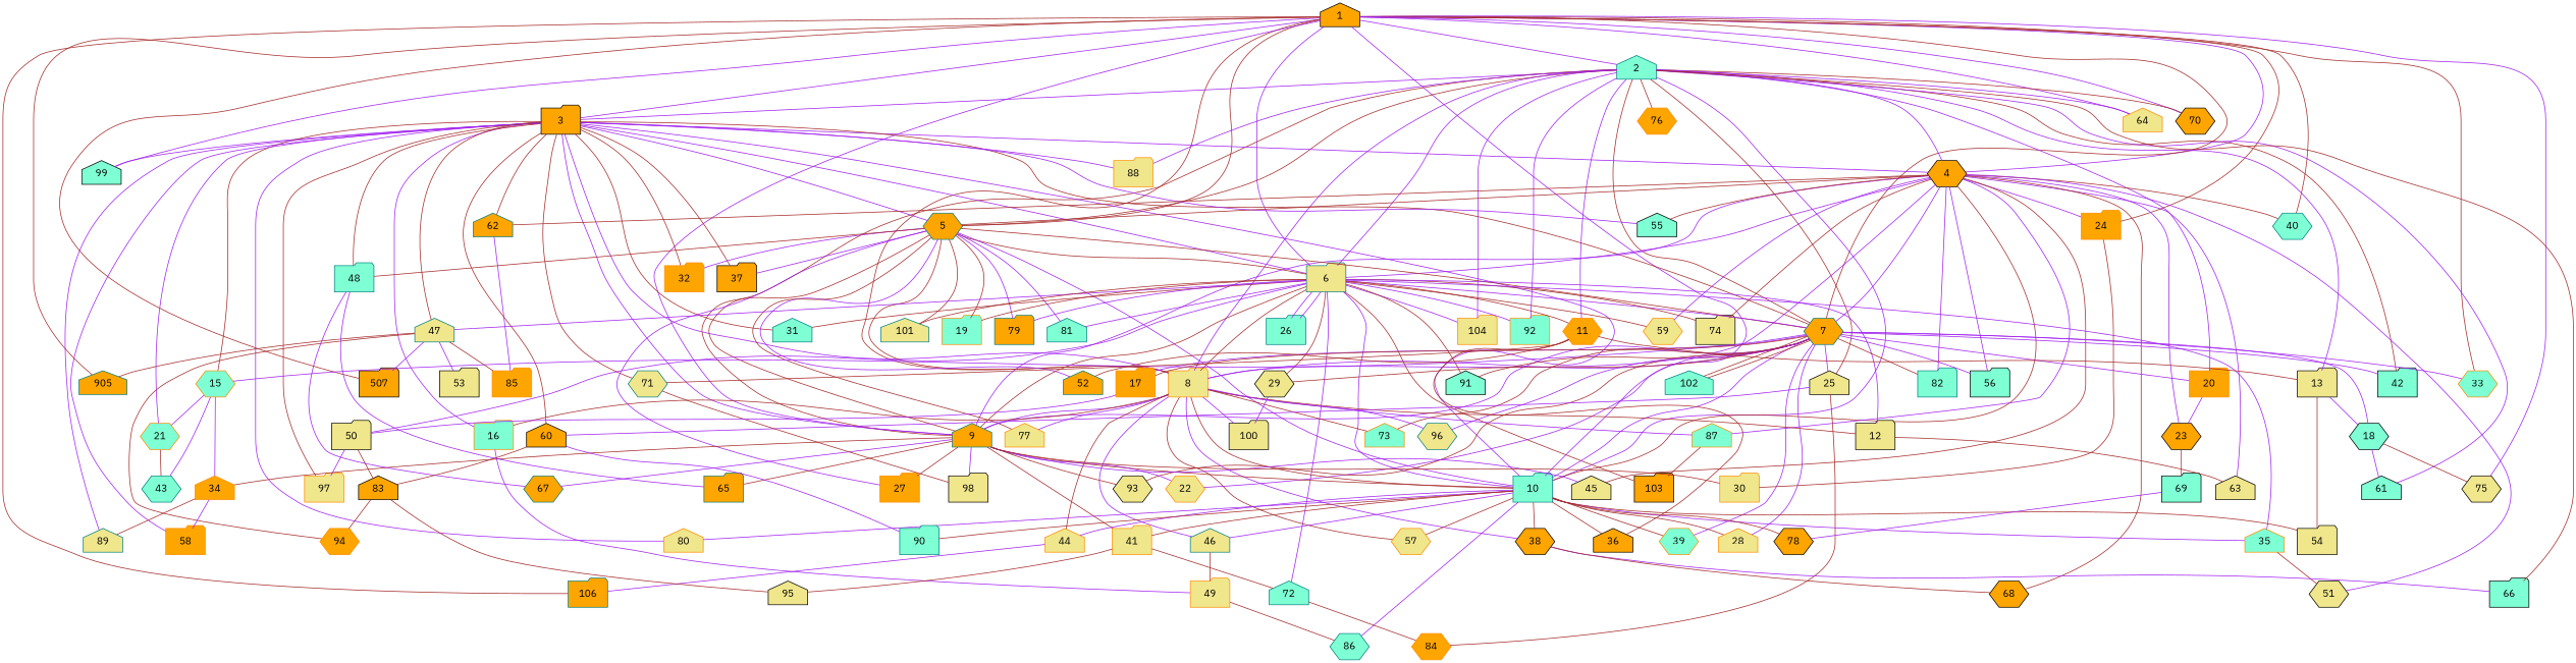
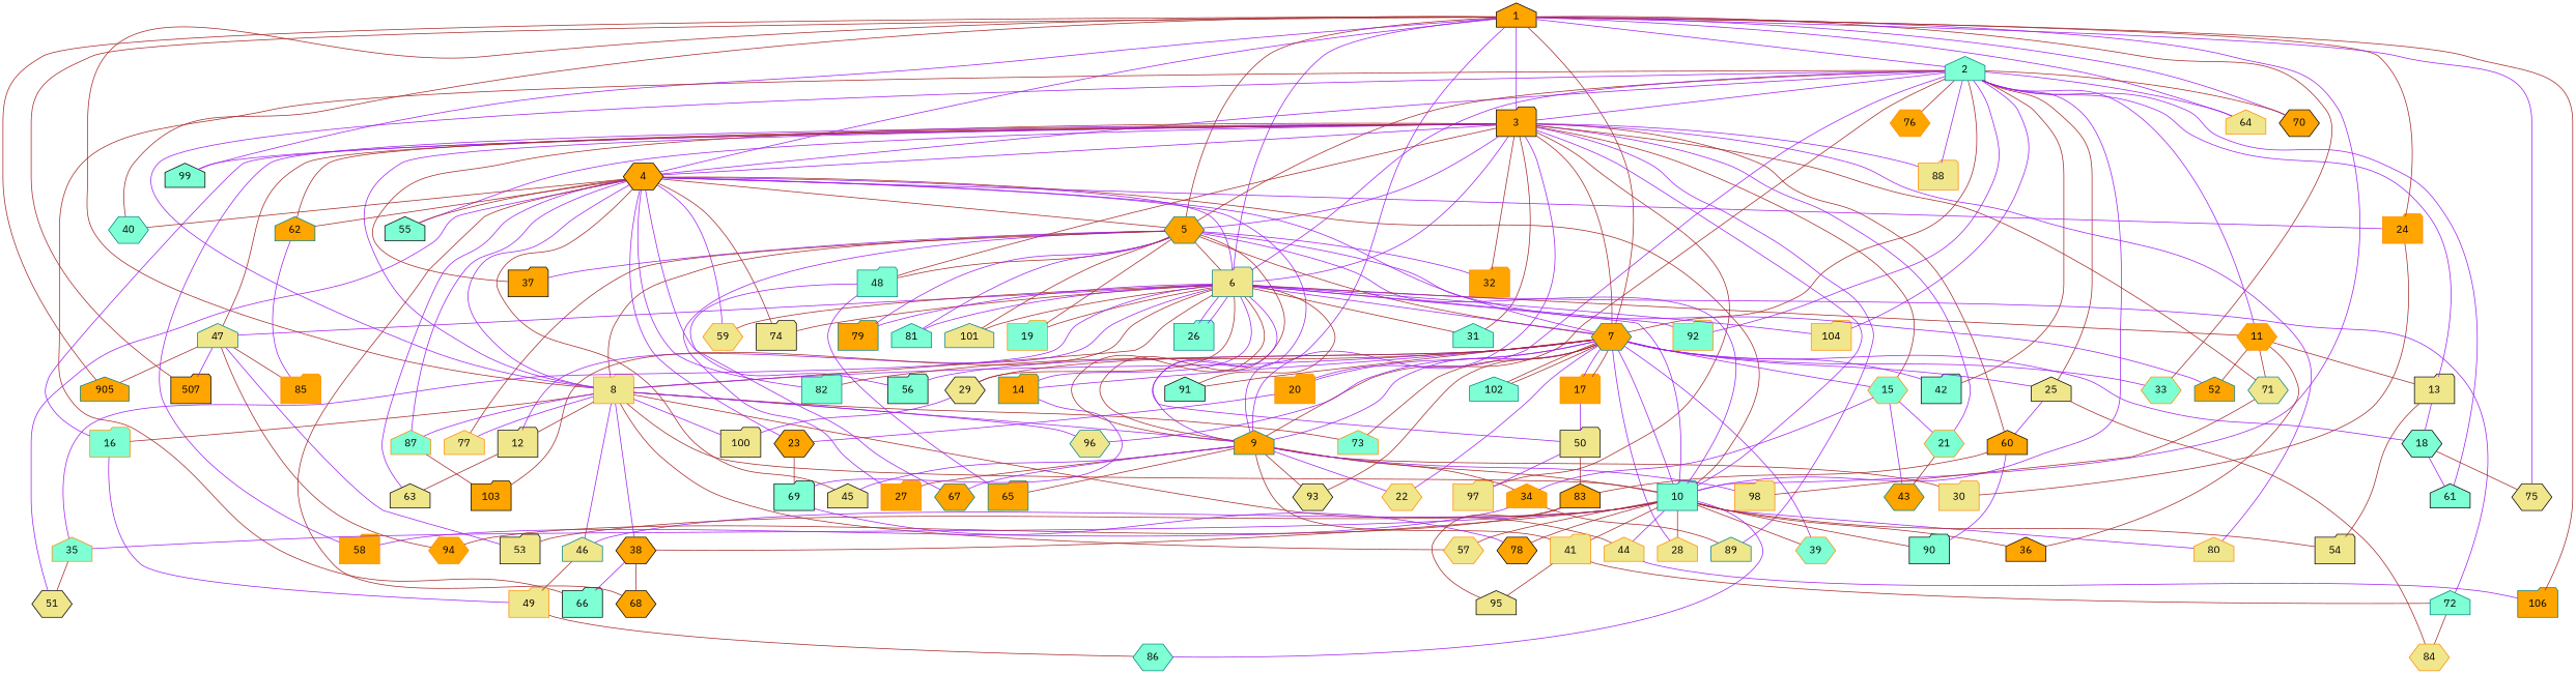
  graph {
    fontname="IBM Plex Sans"
    node [color=black fillcolor=khaki fontname="IBM Plex Sans" shape=folder style=filled]
    edge [color=purple fontname="IBM Plex Sans"]
    1 [fillcolor=orange shape=house]
    2 [color=teal fillcolor=aquamarine shape=house]
    3 [fillcolor=orange]
    4 [fillcolor=orange shape=hexagon]
    5 [color=teal fillcolor=orange shape=hexagon]
    6 [color=teal]
    7 [color=teal fillcolor=orange shape=hexagon]
    8 [color=darkorange]
    9 [color=teal fillcolor=orange shape=house]
    10 [color=teal fillcolor=aquamarine]
    24 [color=darkorange fillcolor=orange]
    33 [color=darkorange fillcolor=aquamarine shape=hexagon]
    40 [color=teal fillcolor=aquamarine shape=hexagon]
    64 [color=darkorange shape=house]
    70 [fillcolor=orange shape=hexagon]
    75 [shape=hexagon]
    99 [fillcolor=aquamarine shape=house]
    n18 [color=teal fillcolor=orange label=905 shape=house]
    106 [color=teal fillcolor=orange]
    n20 [fillcolor=orange label=507]
    11 [color=darkorange fillcolor=orange shape=hexagon]
    13
    20 [color=darkorange fillcolor=orange]
    25 [shape=house]
    42 [fillcolor=aquamarine]
    61 [fillcolor=aquamarine shape=house]
    66 [fillcolor=aquamarine]
    76 [color=darkorange fillcolor=orange shape=hexagon]
    88 [color=darkorange]
    92 [color=darkorange fillcolor=aquamarine]
    104 [color=darkorange]
    15 [color=darkorange fillcolor=aquamarine shape=hexagon]
    16 [color=darkorange fillcolor=aquamarine]
    21 [color=darkorange fillcolor=aquamarine shape=hexagon]
    31 [color=teal fillcolor=aquamarine shape=house]
    32 [color=darkorange fillcolor=orange]
    37 [fillcolor=orange]
    47 [color=teal shape=house]
    48 [color=teal fillcolor=aquamarine]
    55 [fillcolor=aquamarine shape=house]
    58 [color=darkorange fillcolor=orange]
    60 [fillcolor=orange shape=house]
    62 [color=teal fillcolor=orange shape=house]
    71 [color=teal shape=hexagon]
    80 [color=darkorange shape=house]
    89 [color=teal shape=house]
    97 [color=darkorange]
    23 [fillcolor=orange shape=hexagon]
    45 [shape=house]
    51 [shape=hexagon]
    56 [fillcolor=aquamarine]
    59 [color=darkorange shape=hexagon]
    63 [shape=house]
    68 [fillcolor=orange shape=hexagon]
    74
    82 [color=teal fillcolor=aquamarine]
    87 [color=darkorange fillcolor=aquamarine shape=house]
    19 [color=darkorange fillcolor=aquamarine]
    27 [color=darkorange fillcolor=orange]
    52 [color=teal fillcolor=orange shape=house]
    77 [color=darkorange shape=house]
    79 [color=teal fillcolor=orange]
    81 [color=teal fillcolor=aquamarine shape=house]
    101 [color=teal shape=house]
    12
+   14 [color=teal fillcolor=orange]
    26 [color=teal fillcolor=aquamarine]
    29 [shape=hexagon]
    35 [color=darkorange fillcolor=aquamarine shape=house]
    50
    72 [color=teal fillcolor=aquamarine shape=house]
    91 [fillcolor=aquamarine shape=house]
    103 [fillcolor=orange]
    17 [color=darkorange fillcolor=orange]
    18 [fillcolor=aquamarine shape=hexagon]
    22 [color=darkorange shape=hexagon]
    28 [color=darkorange shape=house]
    39 [color=darkorange fillcolor=aquamarine shape=hexagon]
    73 [color=darkorange fillcolor=aquamarine shape=house]
    93 [shape=hexagon]
    96 [color=teal shape=hexagon]
    102 [color=teal fillcolor=aquamarine shape=house]
    38 [fillcolor=orange shape=hexagon]
    44 [color=darkorange shape=house]
    46 [color=teal shape=house]
    57 [color=darkorange shape=hexagon]
    100
    30 [color=darkorange]
    34 [color=darkorange fillcolor=orange shape=house]
    41 [color=darkorange]
    65 [color=teal fillcolor=orange]
    67 [color=teal fillcolor=orange shape=hexagon]
-   98
+   98 [color=darkorange]
    36 [fillcolor=orange shape=house]
    53
    54
    78 [fillcolor=orange shape=hexagon]
    86 [color=teal fillcolor=aquamarine shape=hexagon]
-   90 [color=teal fillcolor=aquamarine]
-   84 [color=darkorange fillcolor=orange shape=hexagon]
-   43 [color=teal fillcolor=aquamarine shape=hexagon]
+   90 [fillcolor=aquamarine]
+   84 [color=darkorange shape=hexagon]
+   43 [color=teal fillcolor=orange shape=hexagon]
    49 [color=darkorange]
    85 [color=darkorange fillcolor=orange]
    94 [color=darkorange fillcolor=orange shape=hexagon]
    83 [fillcolor=orange shape=house]
    69 [fillcolor=aquamarine]
    95 [shape=house]
    1 -- 2
    1 -- 3
    1 -- 4
    1 -- 5 [color=brown]
    1 -- 6
    1 -- 7 [color=brown]
    1 -- 8 [color=brown]
    1 -- 9
    1 -- 10
    1 -- 24 [color=brown]
    1 -- 33 [color=brown]
    1 -- 40 [color=brown]
    1 -- 64
    1 -- 70
    1 -- 75
    1 -- 99
    1 -- n18 [color=brown]
    1 -- 106 [color=brown]
    1 -- n20 [color=brown]
    2 -- 3
    2 -- 4
    2 -- 5 [color=brown]
    2 -- 6
    2 -- 7 [color=brown]
    2 -- 8
    2 -- 9 [color=brown]
    2 -- 10
    2 -- 64
    2 -- 70 [color=brown]
    2 -- 11
    2 -- 13
    2 -- 20
    2 -- 25 [color=brown]
    2 -- 42 [color=brown]
    2 -- 61
    2 -- 66 [color=brown]
    2 -- 76 [color=brown]
    2 -- 88
    2 -- 92
    2 -- 104
    3 -- 4
    3 -- 5
    3 -- 6
    3 -- 7 [color=brown]
    3 -- 8
    3 -- 9
    3 -- 10
    3 -- 99
    3 -- 88
    3 -- 15 [color=brown]
    3 -- 16
    3 -- 21
    3 -- 31 [color=brown]
    3 -- 32 [color=brown]
    3 -- 37 [color=brown]
    3 -- 47 [color=brown]
    3 -- 48 [color=brown]
    3 -- 55
    3 -- 58
    3 -- 60 [color=brown]
    3 -- 62 [color=brown]
    3 -- 71 [color=brown]
    3 -- 80
    3 -- 89
    3 -- 97 [color=brown]
    4 -- 5 [color=brown]
    4 -- 6
    4 -- 7
    4 -- 8
    4 -- 9
    4 -- 10 [color=brown]
    4 -- 24
    4 -- 40 [color=brown]
    4 -- 55 [color=brown]
    4 -- 62 [color=brown]
    4 -- 23
    4 -- 45 [color=brown]
    4 -- 51
    4 -- 56
    4 -- 59
    4 -- 63
    4 -- 68 [color=brown]
    4 -- 74 [color=brown]
    4 -- 82
    4 -- 87
    5 -- 6 [color=brown]
    5 -- 7 [color=brown]
    5 -- 8 [color=brown]
    5 -- 9 [color=brown]
    5 -- 10
    5 -- 32
    5 -- 37
    5 -- 48 [color=brown]
    5 -- 19 [color=brown]
    5 -- 27
    5 -- 52
    5 -- 77 [color=brown]
    5 -- 79
    5 -- 81
    5 -- 101 [color=brown]
    6 -- 7
    6 -- 8 [color=brown]
    6 -- 9 [color=brown]
    6 -- 10
    6 -- 11 [color=brown]
    6 -- 92
    6 -- 104
    6 -- 31 [color=brown]
    6 -- 47
    6 -- 59 [color=brown]
    6 -- 74 [color=brown]
    6 -- 19 [color=brown]
    6 -- 79
    6 -- 81
    6 -- 101 [color=brown]
    6 -- 12
+   6 -- 14
    6 -- 26
    6 -- 26
    6 -- 29 [color=brown]
    6 -- 35
    6 -- 50
    6 -- 72
    6 -- 91 [color=brown]
    6 -- 103 [color=brown]
    7 -- 8
    7 -- 9
    7 -- 10
    7 -- 33
    7 -- 20
    7 -- 25
    7 -- 42
    7 -- 15
    7 -- 56
    7 -- 82 [color=brown]
+   7 -- 14
    7 -- 29 [color=brown]
    7 -- 91 [color=brown]
    7 -- 17
    7 -- 17 [color=brown]
    7 -- 18
    7 -- 22
    7 -- 28
    7 -- 39
    7 -- 73 [color=brown]
    7 -- 93 [color=brown]
    7 -- 96
    7 -- 102 [color=brown]
    7 -- 102 [color=brown]
    8 -- 9
    8 -- 10 [color=brown]
    8 -- 16 [color=brown]
    8 -- 87
    8 -- 77
    8 -- 12 [color=brown]
    8 -- 73 [color=brown]
    8 -- 96
    8 -- 38
    8 -- 44 [color=brown]
    8 -- 46
    8 -- 57 [color=brown]
    8 -- 100
    9 -- 10 [color=brown]
    9 -- 45
    9 -- 27 [color=brown]
    9 -- 22
    9 -- 93 [color=brown]
    9 -- 30 [color=brown]
    9 -- 34 [color=brown]
    9 -- 41 [color=brown]
    9 -- 65 [color=brown]
    9 -- 67
    9 -- 98
    10 -- 80
    10 -- 35
    10 -- 28 [color=brown]
    10 -- 39 [color=brown]
    10 -- 38 [color=brown]
    10 -- 44
    10 -- 46
    10 -- 57 [color=brown]
    10 -- 41 [color=brown]
    10 -- 36 [color=brown]
+   10 -- 53 [color=brown]
    10 -- 54 [color=brown]
    10 -- 78 [color=brown]
    10 -- 86
    10 -- 90 [color=brown]
    24 -- 30 [color=brown]
    11 -- 13 [color=brown]
    11 -- 71 [color=brown]
    11 -- 52 [color=brown]
    11 -- 36 [color=brown]
    13 -- 18
    13 -- 54 [color=brown]
    20 -- 23
    25 -- 60
    25 -- 84 [color=brown]
    15 -- 21
    15 -- 34
    15 -- 43
    16 -- 49
    21 -- 43 [color=brown]
    47 -- n18 [color=brown]
    47 -- n20
    47 -- 53
    47 -- 85 [color=brown]
    47 -- 94 [color=brown]
    48 -- 65
    48 -- 67
    60 -- 90
    60 -- 83 [color=brown]
    62 -- 85
    71 -- 98 [color=brown]
    23 -- 69 [color=brown]
    87 -- 103 [color=brown]
    12 -- 63 [color=brown]
+   14 -- 69
    29 -- 100
    35 -- 51 [color=brown]
    50 -- 97
    50 -- 83 [color=brown]
    72 -- 84 [color=brown]
    17 -- 50
    18 -- 75 [color=brown]
    18 -- 61
    38 -- 66
    38 -- 68 [color=brown]
    44 -- 106
    46 -- 49 [color=brown]
    34 -- 58
    34 -- 89 [color=brown]
    41 -- 72 [color=brown]
    41 -- 95 [color=brown]
    49 -- 86 [color=brown]
    83 -- 94 [color=brown]
    83 -- 95 [color=brown]
    69 -- 78
  }
